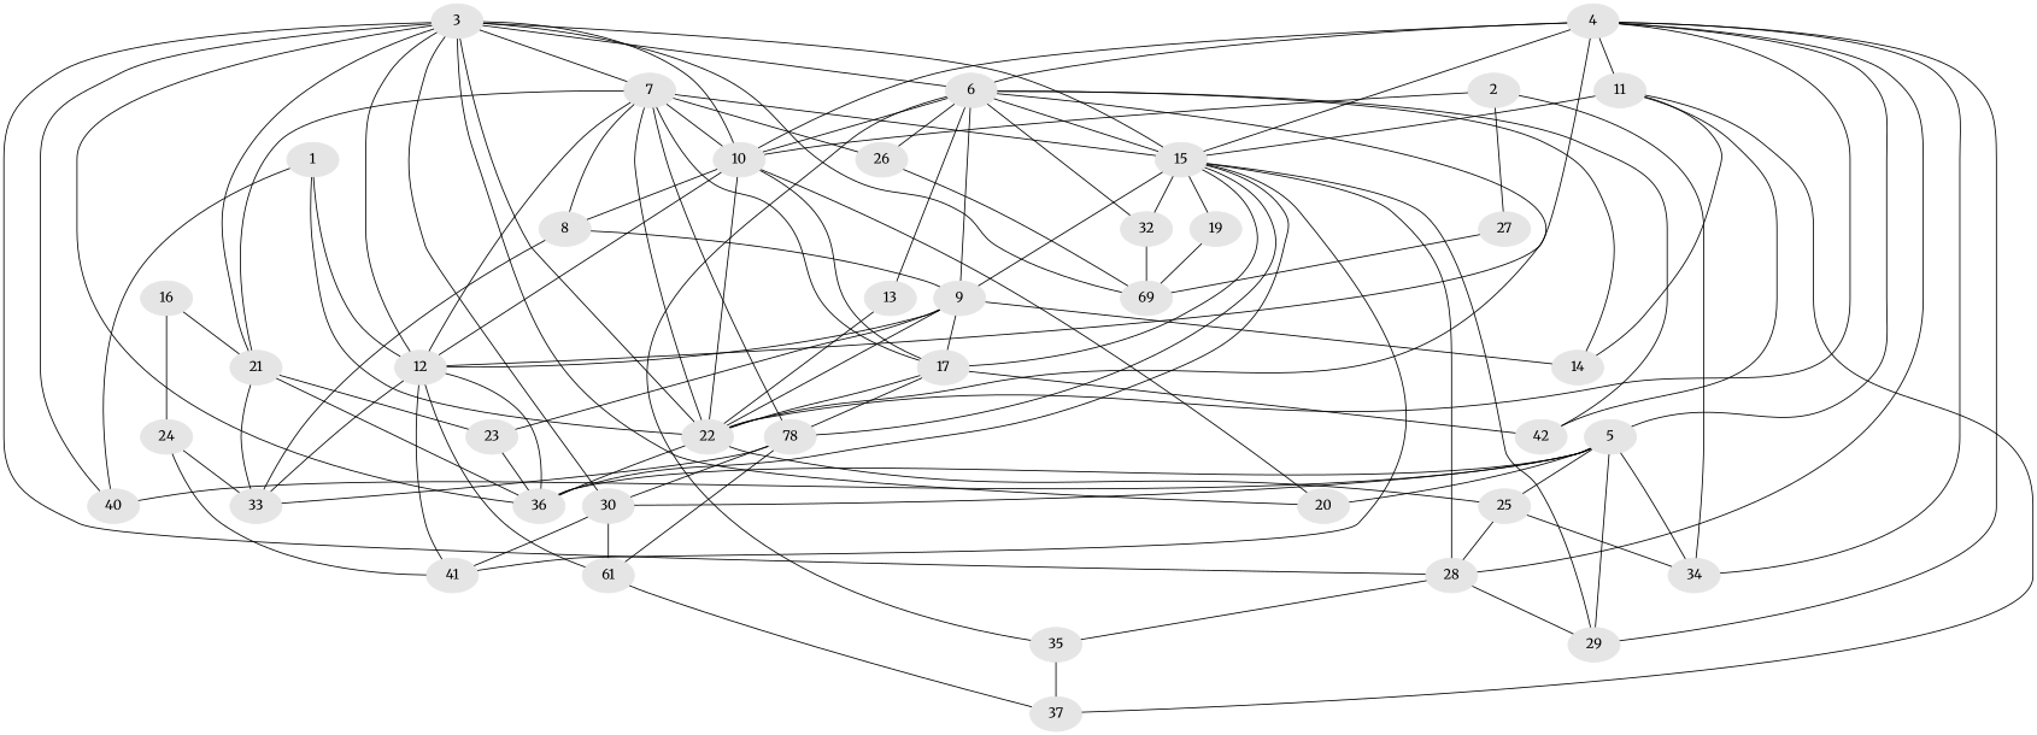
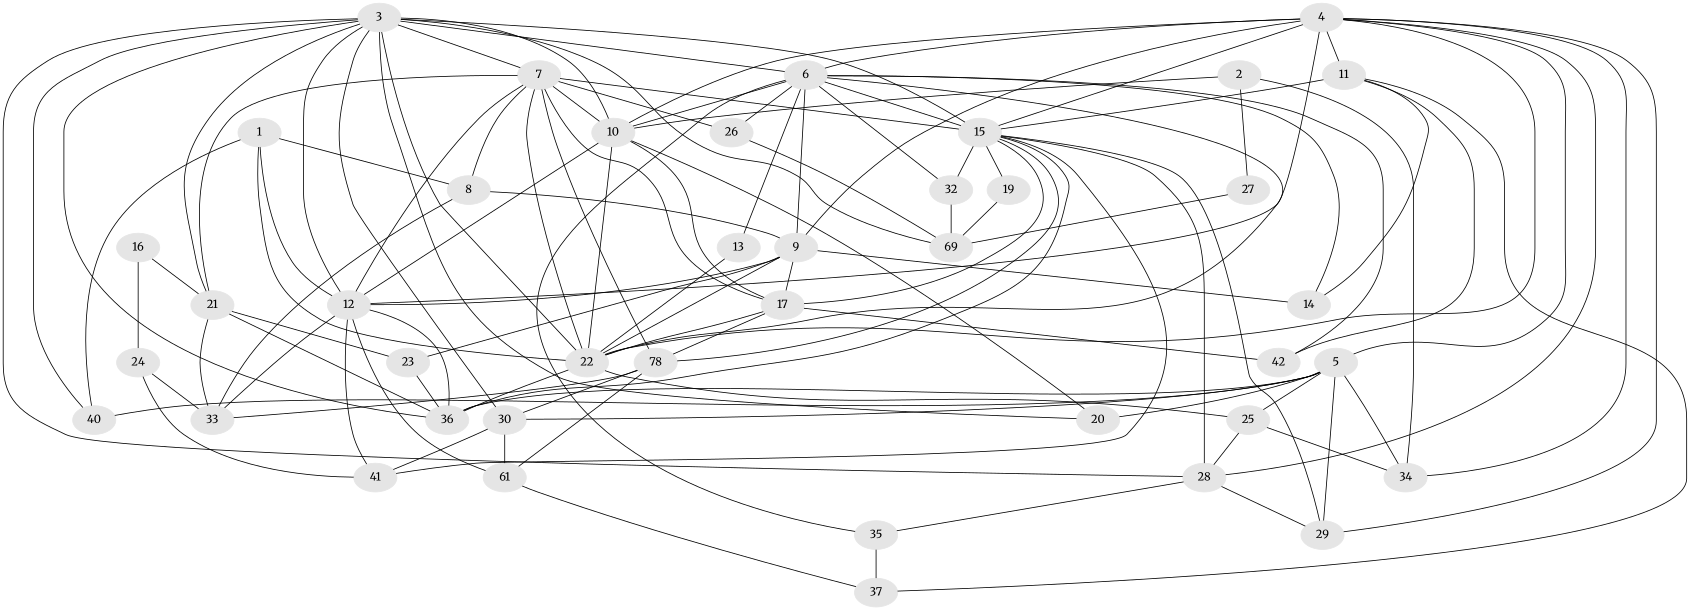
  graph {
    fontname=Merriweather
    node [color=gray90 fontname=Merriweather style=filled]
    edge [fontname=Merriweather weight=1.0]
    1
    8
    12
    22
    40
    9
    33
    36
    n9 [label=61]
    41
    25
    2
    10
    27
    34
    20
    17
    n18 [label=69]
    3
    6
    7
    15
    21
    28
    30
    13
    14
    26
    32
    35
    42
    n32 [label=78]
    29
    19
    23
    4
    5
    11
    37
    16
    24
-   10 -- 8 [weight=4.0]
+   1 -- 8 [weight=4.0]
    1 -- 12
    1 -- 22
    1 -- 40
    8 -- 9
    8 -- 33
    12 -- 33
    12 -- 36
    12 -- n9
    12 -- 41
    22 -- 36
    22 -- 25
    9 -- 12 [weight=2.0]
    9 -- 22
    9 -- 17 [weight=2.0]
    9 -- 14 [weight=2.0]
    9 -- 23
    n9 -- 37
    25 -- 34
    25 -- 28
    2 -- 10
    2 -- 27
    2 -- 34
    10 -- 12
    10 -- 22
    10 -- 20
    10 -- 17
    27 -- n18
    17 -- 22
    17 -- 42
    17 -- n32
    3 -- 12
    3 -- 22 [weight=2.0]
    3 -- 40
    3 -- 36
    3 -- 10 [weight=2.0]
    3 -- 20
    3 -- n18
    3 -- 6
    3 -- 7
    3 -- 15
    3 -- 21
    3 -- 28 [weight=2.0]
    3 -- 30
    6 -- 22
    6 -- 9 [weight=2.0]
    6 -- 10
    6 -- 15
    6 -- 13
    6 -- 14
    6 -- 26 [weight=3.0]
    6 -- 32
    6 -- 35
    6 -- 42 [weight=2.0]
    7 -- 8
    7 -- 12 [weight=2.0]
    7 -- 22 [weight=3.0]
    7 -- 10 [weight=3.0]
    7 -- 17
    7 -- 15 [weight=3.0]
    7 -- 21
    7 -- 26
    7 -- n32
    15 -- 36
    15 -- 41
    15 -- 17
    15 -- 28
    15 -- 32
    15 -- n32
    15 -- 29
    15 -- 19
    21 -- 33
    21 -- 36 [weight=3.0]
    21 -- 23
    28 -- 35
    28 -- 29
    30 -- n9
    30 -- 41
    13 -- 22
    26 -- n18
    32 -- n18
    35 -- 37
    n32 -- 33
    n32 -- n9
    n32 -- 30
    19 -- n18
    23 -- 36
    4 -- 12
    4 -- 22
-   15 -- 9 [weight=3.0]
+   4 -- 9 [weight=3.0]
    4 -- 10
    4 -- 34
    4 -- 6 [weight=2.0]
    4 -- 15
    4 -- 28
    4 -- 29
    4 -- 5
    4 -- 11 [weight=3.0]
    5 -- 40
    5 -- 36 [weight=4.0]
    5 -- 25
    5 -- 34
    5 -- 20
    5 -- 30
    5 -- 29
    11 -- 15
    11 -- 14
    11 -- 42
    11 -- 37
    16 -- 21
    16 -- 24
    24 -- 33
    24 -- 41
  }
